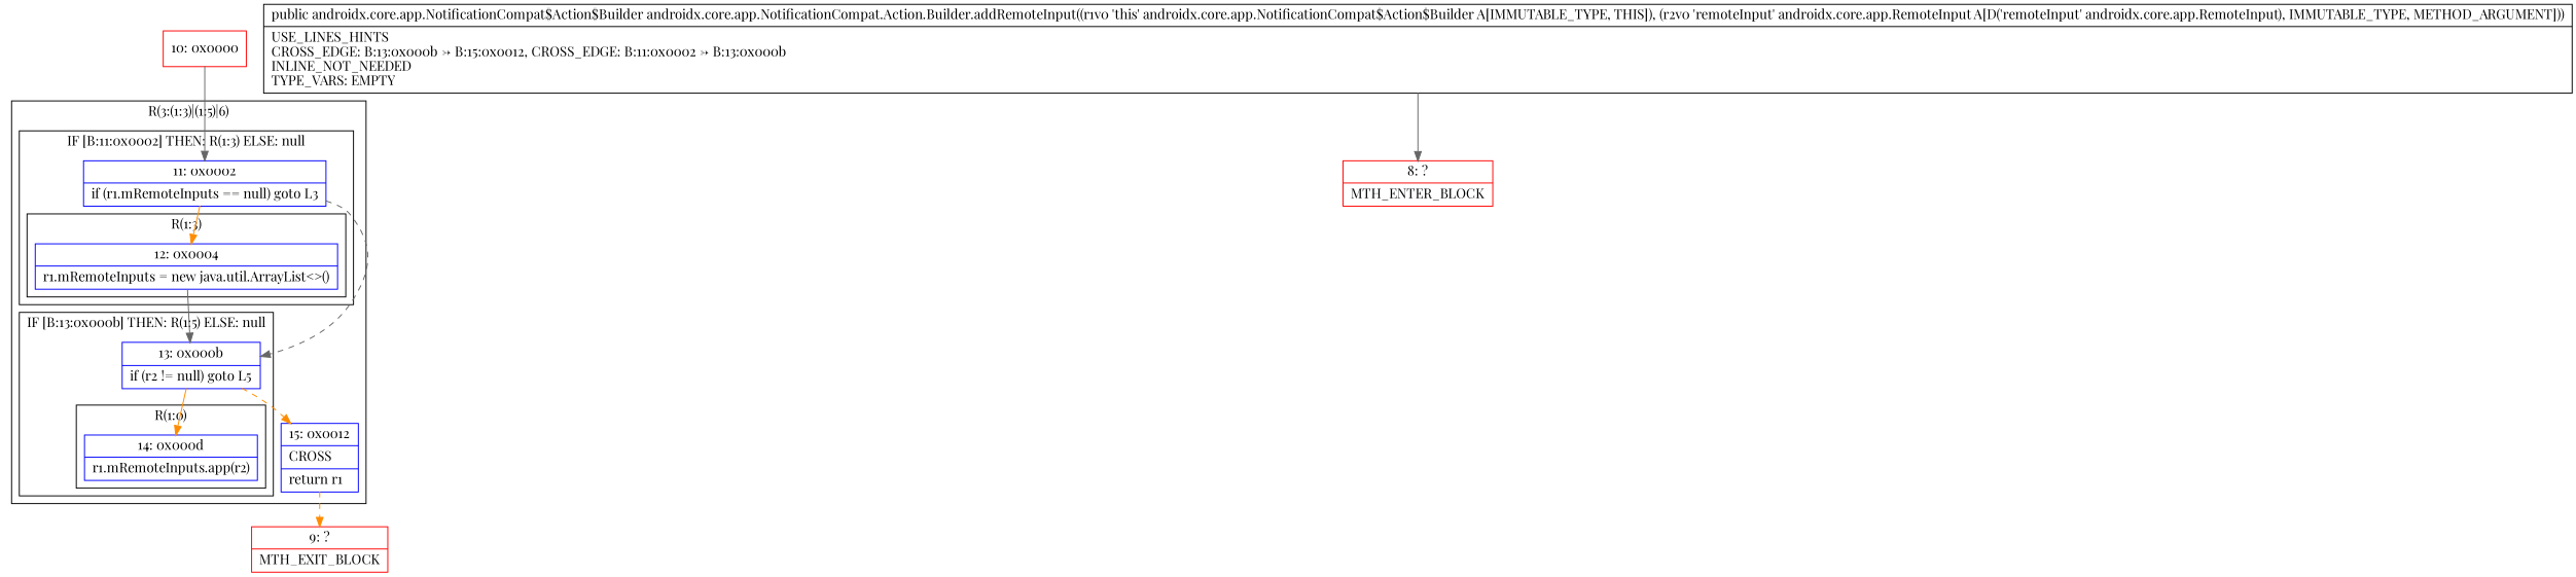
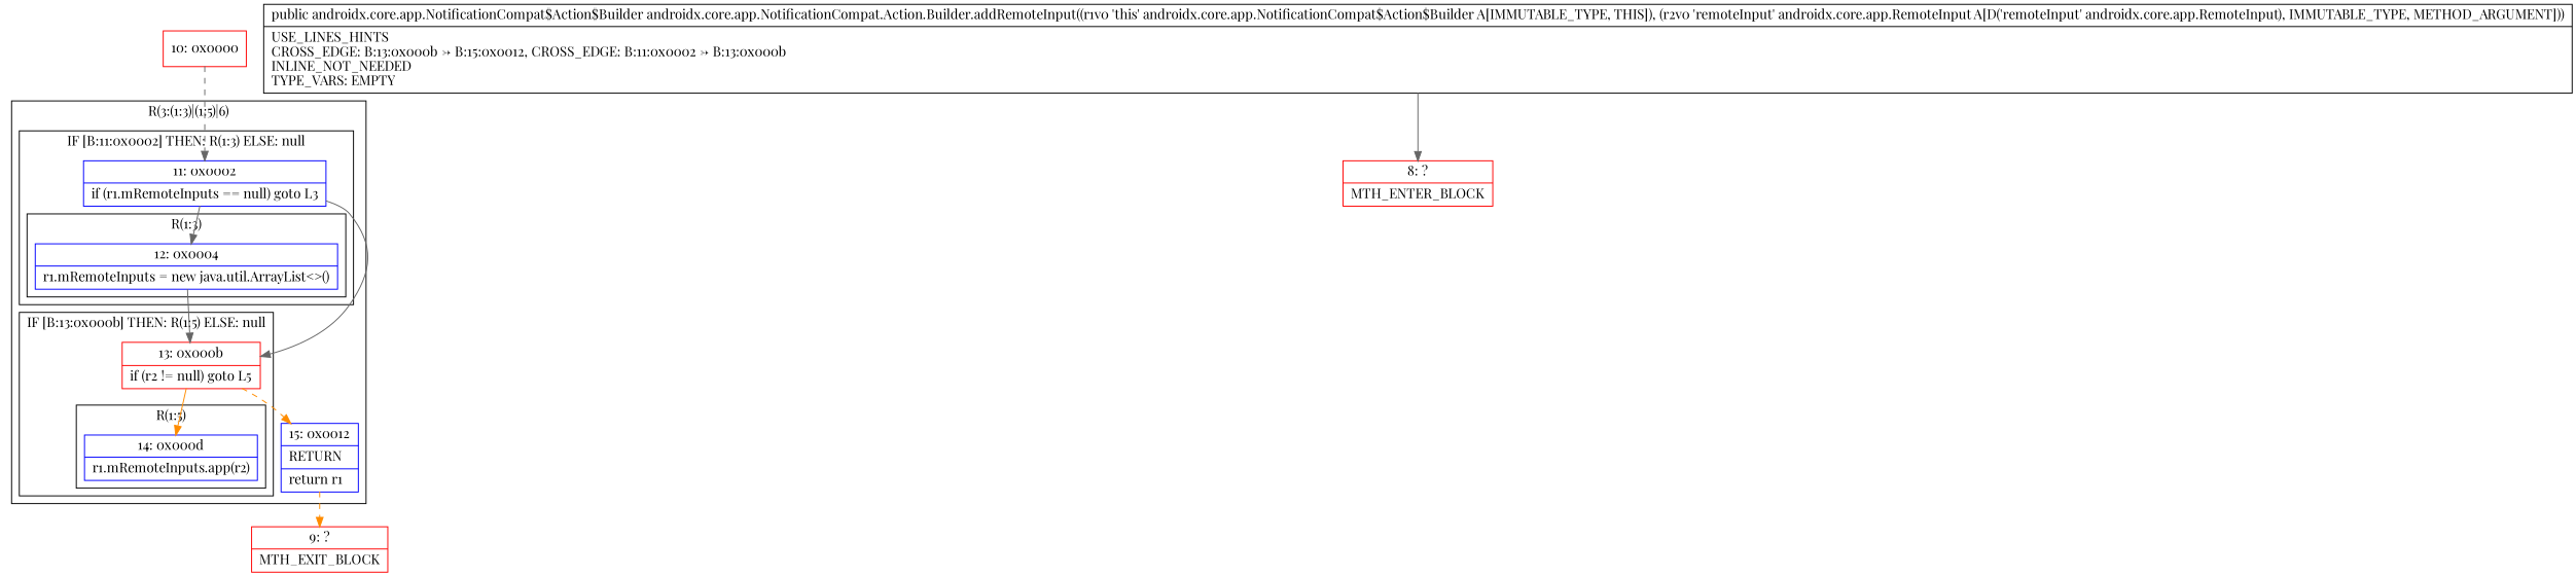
  digraph {
    fontname="Playfair Display"
    node [color=blue fontname="Playfair Display" shape=record]
    edge [color=gray40 fontname="Playfair Display"]
    n1 [label="{12\:\ 0x0004|r1.mRemoteInputs = new java.util.ArrayList\<\>()\l}"]
    n2 [label="{11\:\ 0x0002|if (r1.mRemoteInputs == null) goto L3\l}"]
    n3 [label="{14\:\ 0x000d|r1.mRemoteInputs.app(r2)\l}"]
-   n4 [label="{13\:\ 0x000b|if (r2 != null) goto L5\l}"]
-   n5 [label="{15\:\ 0x0012|CROSS\l|return r1\l}"]
+   n4 [color=red label="{13\:\ 0x000b|if (r2 != null) goto L5\l}"]
+   n5 [label="{15\:\ 0x0012|RETURN\l|return r1\l}"]
    n6 [color=red label="{9\:\ ?|MTH_EXIT_BLOCK\l}"]
    n7 [color=red label="{8\:\ ?|MTH_ENTER_BLOCK\l}"]
    n8 [color=red label="{10\:\ 0x0000}"]
    n9 [label="{public androidx.core.app.NotificationCompat$Action$Builder androidx.core.app.NotificationCompat.Action.Builder.addRemoteInput((r1v0 'this' androidx.core.app.NotificationCompat$Action$Builder A[IMMUTABLE_TYPE, THIS]), (r2v0 'remoteInput' androidx.core.app.RemoteInput A[D('remoteInput' androidx.core.app.RemoteInput), IMMUTABLE_TYPE, METHOD_ARGUMENT]))  | USE_LINES_HINTS\lCROSS_EDGE: B:13:0x000b \-\> B:15:0x0012, CROSS_EDGE: B:11:0x0002 \-\> B:13:0x000b\lINLINE_NOT_NEEDED\lTYPE_VARS: EMPTY\l}" color=""]
    subgraph cluster_1 {
      label="R(3:(1:3)|(1:5)|6)"
      n5
      subgraph cluster_2 {
        label="IF [B:11:0x0002] THEN: R(1:3) ELSE: null"
        n2
        subgraph cluster_3 {
          label="R(1:3)"
          n1
        }
      }
      subgraph cluster_4 {
        label="IF [B:13:0x000b] THEN: R(1:5) ELSE: null"
        n4
        subgraph cluster_5 {
-         label="R(1:0)"
+         label="R(1:5)"
          n3
        }
      }
    }
    n1 -> n4
-   n2 -> n1 [color=darkorange]
-   n2 -> n4 [style=dashed]
+   n2 -> n1
+   n2 -> n4 [style=solid]
    n4 -> n3 [color=darkorange]
    n4 -> n5 [color=darkorange style=dashed]
    n5 -> n6 [color=darkorange style=dashed]
-   n8 -> n2
+   n8 -> n2 [style=dashed]
    n9 -> n7
  }
